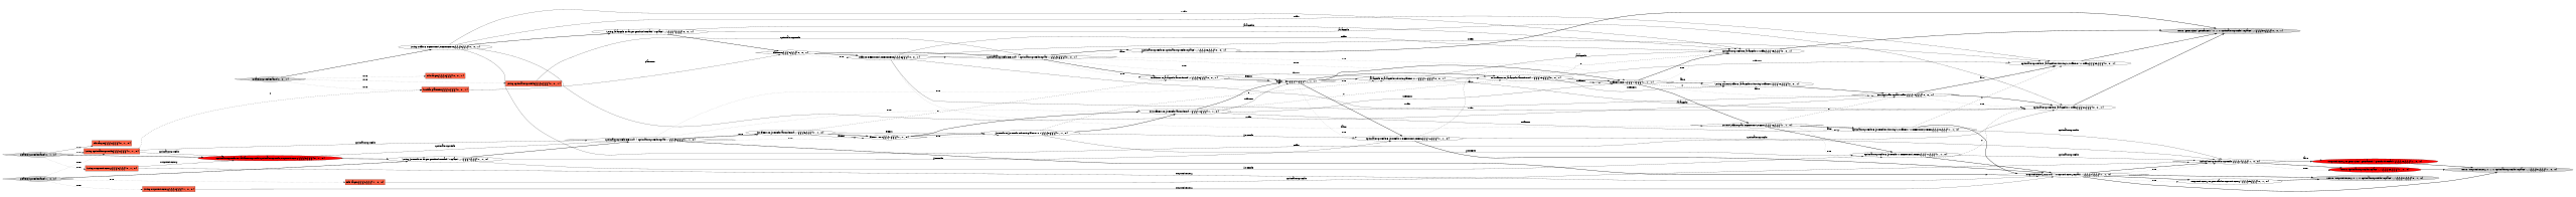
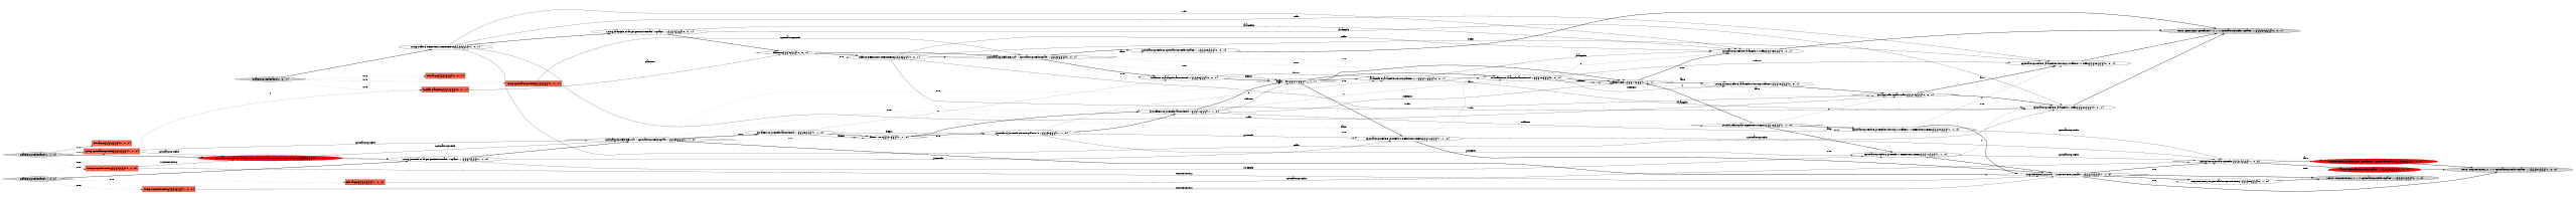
  digraph {
    rankdir=LR
    node [fillcolor=white shape=ellipse style=filled]
    edge [style=bold]
    n1 [label="int suffixPos = javaccFile.lastIndexOf('.')@@@13@@@['0', '0', '1']"]
    n2 [label="optionalOutputFile = javaccFile.substring(0,suffixPos) + suffix@@@23@@@['0', '0', '1']"]
    n3 [label="suffixPos == -1@@@14@@@['1', '1', '1']" shape=diamond]
    n4 [label="String currentSuffix = javaccFile.substring(suffixPos)@@@18@@@['0', '0', '1']"]
    n5 [fillcolor=lightgray label="return (getProject().getBaseDir() + \"/\" + optionalOutputFile).replace('\','/')@@@30@@@['0', '0', '1']"]
    n6 [label="optionalOutputFile = javaccFile + suffix@@@15@@@['0', '0', '1']"]
    n7 [label="currentSuffix.equals(DEFAULT_SUFFIX)@@@16@@@['1', '1', '0']" shape=diamond]
    n8 [label="currentSuffix.equals(suffix)@@@19@@@['0', '0', '1']" shape=diamond]
    n9 [label="(outputDirectory == null) || outputDirectory.equals(\"\")@@@24@@@['1', '1', '0']" shape=diamond]
    n10 [label="isAbsolute(optionalOutputFile)@@@24@@@['1', '0', '0']" shape=diamond]
    n11 [fillcolor=lightgray label="return (outputDirectory + \"/\" + optionalOutputFile).replace('\','/')@@@27@@@['0', '1', '0']"]
    n12 [label="outputDirectory = getDefaultOutputDirectory()@@@25@@@['0', '1', '0']"]
    n13 [fillcolor=lightgray label="return (outputDirectory + \"/\" + optionalOutputFile).replace('\','/')@@@31@@@['1', '0', '0']"]
    n14 [fillcolor=red label="outputDirectory = getProject().getBaseDir().getAbsolutePath()@@@28@@@['1', '0', '0']"]
    n15 [fillcolor=red label="return optionalOutputFile.replace('\','/')@@@25@@@['1', '0', '0']"]
    n16 [label="(optionalOutputFile == null) || optionalOutputFile.equals(\"\")@@@8@@@['0', '0', '1']" shape=diamond]
    n17 [label="int filePos = javaccFile.lastIndexOf(\"/\")@@@9@@@['0', '0', '1']"]
    n18 [label="filePos >= 0@@@10@@@['1', '1', '1']" shape=diamond]
    n19 [label="optionalOutputFile = optionalOutputFile.replace('\','/')@@@28@@@['0', '0', '1']"]
    n20 [label="javaccFile = javaccFile.substring(filePos + 1)@@@11@@@['0', '0', '1']"]
    n21 [label="optionalOutputFile = jjtreeFile + DEFAULT_SUFFIX@@@12@@@['1', '1', '0']"]
    n22 [label="(optionalOutputFile == null) || optionalOutputFile.equals(\"\")@@@5@@@['1', '1', '0']" shape=diamond]
    n23 [label="int suffixPos = jjtreeFile.lastIndexOf('.')@@@10@@@['1', '1', '0']"]
    n24 [label="filePos >= 0@@@7@@@['1', '1', '0']" shape=diamond]
    n25 [label="int filePos = jjtreeFile.lastIndexOf(\"/\")@@@6@@@['1', '1', '0']"]
    n26 [label="optionalOutputFile = jjtreeFile.substring(0,suffixPos) + DEFAULT_SUFFIX@@@20@@@['1', '1', '0']"]
    n27 [label="jjtreeFile = jjtreeFile.substring(filePos + 1)@@@8@@@['1', '1', '0']"]
    n28 [fillcolor=tomato label="boolean plainText@@@2@@@['0', '0', '1']" shape=box]
    n29 [label="plainText@@@5@@@['0', '0', '1']" shape=diamond]
    n30 [label="suffix = DEFAULT_SUFFIX_TEXT@@@6@@@['0', '0', '1']"]
    n31 [fillcolor=tomato label="String outputDirectory@@@2@@@['1', '0', '0']" shape=box]
    n32 [label="optionalOutputFile = jjtreeFile + DEFAULT_SUFFIX@@@17@@@['1', '1', '0']"]
    n33 [label="optionalOutputFile = javaccFile + suffix@@@20@@@['0', '0', '1']"]
    n34 [fillcolor=tomato label="String optionalOutputFile@@@2@@@['0', '0', '1']" shape=box]
    n35 [label="String javaccFile = target.getAbsolutePath().replace('\','/')@@@4@@@['0', '0', '1']"]
    n36 [fillcolor=tomato label="File target@@@2@@@['1', '0', '0']" shape=box]
    n37 [fillcolor=lightgray label="createOutputFileName['1', '0', '0']" shape=diamond]
    n38 [fillcolor=tomato label="String optionalOutputFile@@@2@@@['1', '1', '0']" shape=box]
    n39 [label="String jjtreeFile = target.getAbsolutePath().replace('\','/')@@@4@@@['1', '1', '0']"]
    n40 [fillcolor=red label="optionalOutputFile = validateOutputFile(optionalOutputFile,outputDirectory)@@@3@@@['0', '1', '0']"]
    n41 [fillcolor=tomato label="File target@@@2@@@['0', '1', '0']" shape=box]
    n42 [label="String suffix = DEFAULT_SUFFIX_HTML@@@3@@@['0', '0', '1']"]
    n43 [fillcolor=tomato label="String outputDirectory@@@2@@@['0', '1', '0']" shape=box]
    n44 [fillcolor=lightgray label="createOutputFileName['0', '1', '0']" shape=diamond]
    n45 [fillcolor=tomato label="File target@@@2@@@['0', '0', '1']" shape=box]
    n46 [fillcolor=lightgray label="createOutputFileName['0', '0', '1']" shape=diamond]
    n1 -> n2 [label=suffixPos style=solid]
    n1 -> n3 [label=suffixPos style=solid]
    n1 -> n3
    n1 -> n4 [label=suffixPos style=solid]
    n2 -> n5
    n3 -> n4 [label=0 style=dashed]
    n3 -> n4 [label=false style=dotted]
    n3 -> n4
    n3 -> n6
    n3 -> n6 [label=true style=dotted]
-   n3 -> n7
+   n7 -> n3
    n3 -> n8 [label=false style=dotted]
    n4 -> n8
    n6 -> n5
    n7 -> n8 [label=0 style=dashed]
    n7 -> n26
    n7 -> n26 [label=false style=dotted]
    n7 -> n32 [label=true style=dotted]
    n7 -> n32
    n8 -> n2
    n8 -> n2 [label=false style=dotted]
    n8 -> n33 [label=true style=dotted]
    n8 -> n33
    n9 -> n10
    n9 -> n10 [label=true style=dotted]
    n9 -> n11
    n9 -> n12
    n9 -> n12 [label=true style=dotted]
    n9 -> n13
    n10 -> n14 [label=false style=dotted]
    n10 -> n14
    n10 -> n15 [label=true style=dotted]
    n10 -> n15
    n12 -> n11
    n14 -> n13
    n15 -> n13
    n16 -> n1 [label=true style=dotted]
    n16 -> n3 [label=true style=dotted]
    n16 -> n17
    n16 -> n17 [label=true style=dotted]
    n16 -> n18 [label=true style=dotted]
    n16 -> n19
    n16 -> n19 [label=false style=dotted]
    n17 -> n18
    n17 -> n18 [label=filePos style=solid]
    n17 -> n20 [label=filePos style=solid]
    n18 -> n1
    n18 -> n3 [label=false style=dotted]
    n18 -> n3
    n18 -> n20 [label=true style=dotted]
    n18 -> n20
    n18 -> n21 [label=true style=dotted]
    n18 -> n21
    n19 -> n5
    n20 -> n1
    n20 -> n6 [label=javaccFile style=solid]
    n20 -> n33 [label=javaccFile style=solid]
    n21 -> n6 [label=0 style=dashed]
    n21 -> n9
    n21 -> n10 [label=optionalOutputFile style=solid]
    n22 -> n9
    n22 -> n18 [label=true style=dotted]
    n22 -> n23 [label=true style=dotted]
    n22 -> n24 [label=true style=dotted]
    n22 -> n25
    n22 -> n25 [label=true style=dotted]
    n23 -> n1 [label=0 style=dashed]
    n23 -> n3 [label=suffixPos style=solid]
    n23 -> n18
    n23 -> n18 [label=suffixPos style=solid]
    n23 -> n26 [label=suffixPos style=solid]
    n24 -> n23
    n24 -> n27 [label=true style=dotted]
    n24 -> n27
    n25 -> n17 [label=0 style=dashed]
    n25 -> n24 [label=filePos style=solid]
    n25 -> n24
    n25 -> n27 [label=filePos style=solid]
    n26 -> n2 [label=0 style=dashed]
    n26 -> n9
    n26 -> n10 [label=optionalOutputFile style=solid]
    n27 -> n20 [label=0 style=dashed]
    n27 -> n21 [label=jjtreeFile style=solid]
    n27 -> n23
    n27 -> n32 [label=jjtreeFile style=solid]
    n28 -> n29 [label=plainText style=solid]
    n29 -> n16
    n29 -> n30
    n29 -> n30 [label=true style=dotted]
    n30 -> n2 [label=suffix style=solid]
    n30 -> n6 [label=suffix style=solid]
    n30 -> n7 [label=false style=dotted]
    n30 -> n8 [label=suffix style=solid]
    n30 -> n16
    n30 -> n33 [label=suffix style=solid]
    n31 -> n9 [label=outputDirectory style=solid]
    n32 -> n9
    n32 -> n10 [label=optionalOutputFile style=solid]
    n32 -> n33 [label=0 style=dashed]
    n33 -> n5
    n34 -> n16 [label=optionalOutputFile style=solid]
    n35 -> n6 [label=javaccFile style=solid]
    n35 -> n29
    n35 -> n33 [label=javaccFile style=solid]
    n36 -> n10 [label=optionalOutputFile style=solid]
    n37 -> n31 [label=true style=dotted]
    n37 -> n36 [label=true style=dotted]
    n37 -> n38 [label=true style=dotted]
    n37 -> n39
    n38 -> n22 [label=optionalOutputFile style=solid]
    n38 -> n28 [label=0 style=dashed]
    n38 -> n40 [label=optionalOutputFile style=solid]
    n39 -> n21 [label=jjtreeFile style=solid]
    n39 -> n22
    n39 -> n32 [label=jjtreeFile style=solid]
    n40 -> n22 [label=optionalOutputFile style=solid]
    n40 -> n39
    n42 -> n2 [label=suffix style=solid]
    n42 -> n6 [label=suffix style=solid]
    n42 -> n8 [label=suffix style=solid]
    n42 -> n33 [label=suffix style=solid]
    n42 -> n35
    n43 -> n9 [label=outputDirectory style=solid]
    n43 -> n40 [label=outputDirectory style=solid]
    n44 -> n38 [label=true style=dotted]
    n44 -> n40
    n44 -> n41 [label=true style=solid]
    n44 -> n43 [label=true style=dotted]
    n46 -> n28 [label=true style=dotted]
    n46 -> n34 [label=true style=dotted]
    n46 -> n42
    n46 -> n45 [label=true style=dotted]
  }
